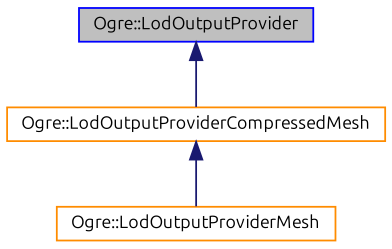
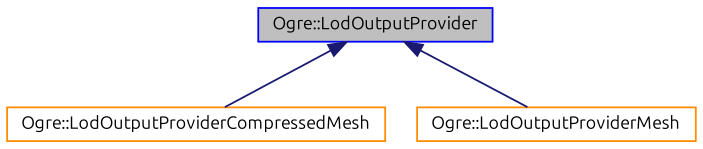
  digraph {
    fontname=Ubuntu
    rankdir=TB
    node [color=darkorange fontname=Ubuntu fontsize=10 shape=record]
    edge [color=midnightblue dir=back fontname=Ubuntu fontsize=10 labelfontname=Helvetica labelfontsize=10 style=solid]
    n1 [color=blue fillcolor=grey75 fontcolor=black height=0.2 label="Ogre::LodOutputProvider" style=filled width=0.4]
    n2 [height=0.2 label="Ogre::LodOutputProviderCompressedMesh" width=0.4]
    n3 [height=0.2 label="Ogre::LodOutputProviderMesh" width=0.4]
    n1 -> n2
-   n2 -> n3
+   n1 -> n3
  }
